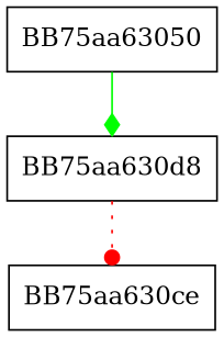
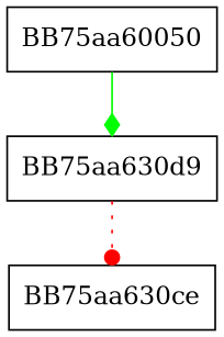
  digraph {
    splines=ortho
    node [shape=box]
-   BB75aa63050
-   BB75aa630d9 [label=BB75aa630d8]
+   BB75aa63050 [label=BB75aa60050]
+   BB75aa630d9
    BB75aa630ce
    BB75aa63050 -> BB75aa630d9 [arrowhead=diamond color=green style=solid]
    BB75aa630d9 -> BB75aa630ce [arrowhead=dot color=red style=dotted]
  }
